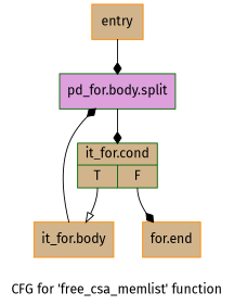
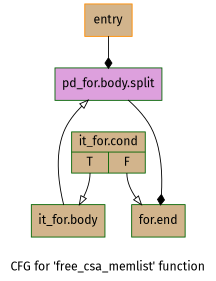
  digraph {
    fontname="Fira Sans"
    label="CFG for 'free_csa_memlist' function"
    node [color=darkgreen fillcolor=tan fontname="Fira Sans" shape=record style=filled]
    edge [arrowhead=onormal fontname="Fira Sans"]
    n1 [color=darkorange label="{entry}"]
    n2 [fillcolor=plum label="{pd_for.body.split}"]
    n3 [label="{it_for.cond|{<s0>T|<s1>F}}"]
-   n4 [color=darkorange label="{it_for.body}"]
-   n5 [color=darkorange label="{for.end}"]
+   n4 [label="{it_for.body}"]
+   n5 [label="{for.end}"]
    n1 -> n2 [arrowhead=diamond]
-   n2 -> n3 [arrowhead=diamond]
+   n2 -> n5 [arrowhead=diamond]
    n3 -> n4 [tailport=s0]
-   n3 -> n5 [arrowhead=diamond tailport=s1]
-   n4 -> n2 [arrowhead=diamond]
+   n3 -> n5 [tailport=s1]
+   n4 -> n2
  }
